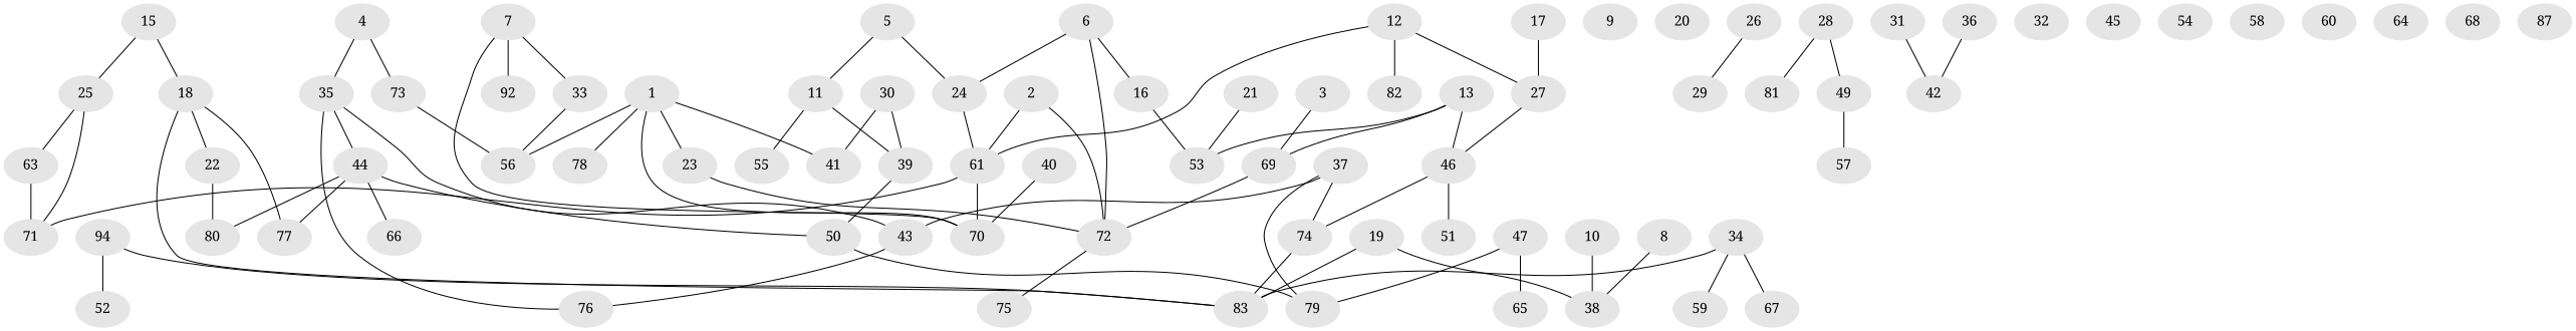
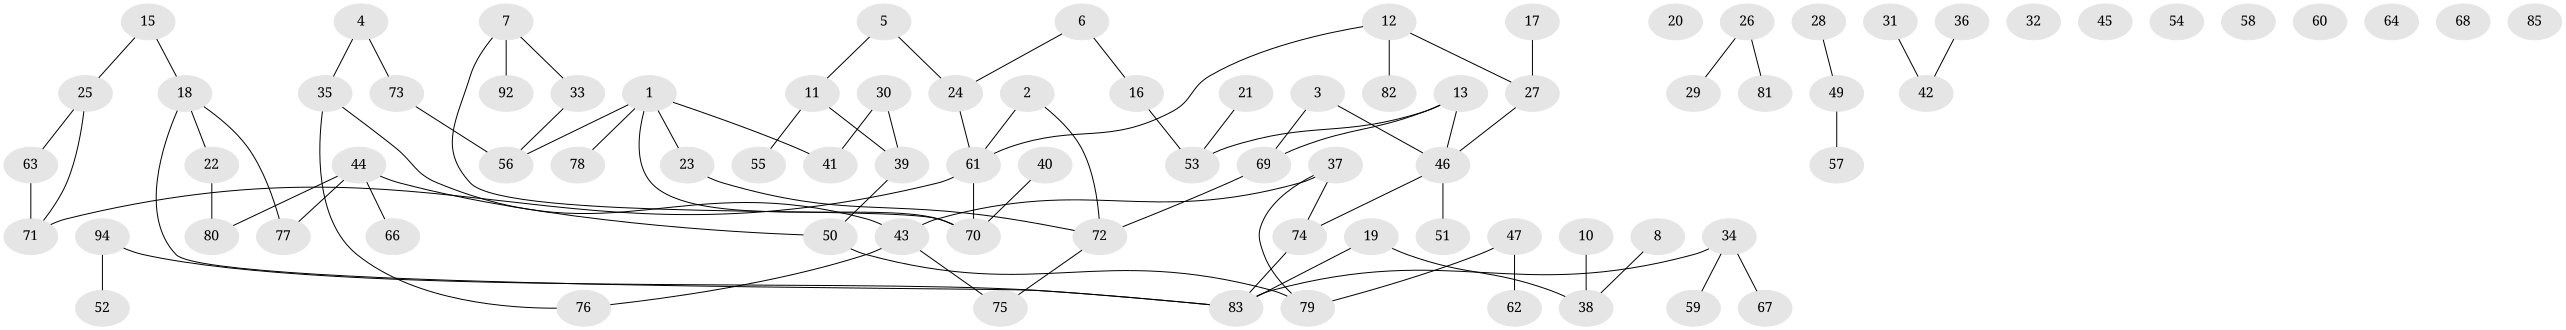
  graph {
    fontname="Noto Serif"
    node [color=gray90 fontname="Noto Serif" style=filled]
    edge [fontname="Noto Serif"]
    1
    23
    41
    56
    70
    78
    72
    2
    61
    71
    75
    3
    46
    69
    74
    51
    4
    35
    73
    43
    44
    76
    5
    11
    24
    39
    55
    6
    16
    7
    33
    n32 [label=92]
    8
    38
-   9
    10
    50
    12
    27
    82
    13
    53
    n43 [label=94]
    52
    83
    15
    18
    25
    22
    77
    63
    17
    80
    19
    20
    21
    26
    29
    81
    28
    49
    57
    30
    31
    42
    32
    34
    59
    67
    66
    36
    37
    79
    40
    45
    47
-   65
+   65 [label=62]
    54
    58
    60
    64
    68
-   85 [label=87]
+   85
    1 -- 23
    1 -- 41
    1 -- 56
    1 -- 70
    1 -- 78
    23 -- 72
    72 -- 75
    2 -- 72
    2 -- 61
    61 -- 70
    61 -- 71
+   3 -- 46
    3 -- 69
    46 -- 74
    46 -- 51
    69 -- 72
    74 -- 83
    4 -- 35
    4 -- 73
    35 -- 43
-   35 -- 44
    35 -- 76
    73 -- 56
+   43 -- 75
    43 -- 76
    44 -- 50
    44 -- 77
    44 -- 80
    44 -- 66
    5 -- 11
    5 -- 24
    11 -- 39
    11 -- 55
    24 -- 61
    39 -- 50
-   6 -- 72
    6 -- 24
    6 -- 16
    16 -- 53
    7 -- 70
    7 -- 33
    7 -- n32
    33 -- 56
    8 -- 38
    10 -- 38
    50 -- 79
    12 -- 61
    12 -- 27
    12 -- 82
    27 -- 46
    13 -- 46
    13 -- 69
    13 -- 53
    n43 -- 52
    n43 -- 83
    15 -- 18
    15 -- 25
    18 -- 83
    18 -- 22
    18 -- 77
    25 -- 71
    25 -- 63
    22 -- 80
    63 -- 71
    17 -- 27
    19 -- 38
    19 -- 83
    21 -- 53
    26 -- 29
-   28 -- 81
+   26 -- 81
    28 -- 49
    49 -- 57
    30 -- 41
    30 -- 39
    31 -- 42
    34 -- 83
    34 -- 59
    34 -- 67
    36 -- 42
    37 -- 74
    37 -- 43
    37 -- 79
    40 -- 70
    47 -- 79
    47 -- 65
  }
